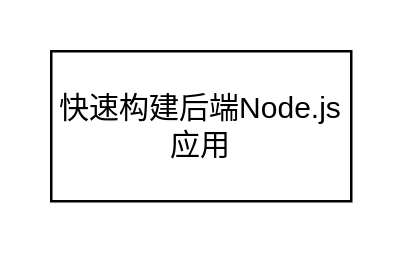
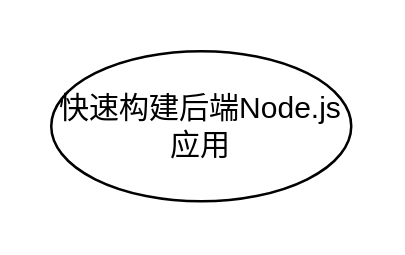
  <mxCell id="0" />
  <mxCell id="1" parent="0" />
- <mxCell id="2" value="快速构建后端Node.js应用" style="rounded=0;whiteSpace=wrap;html=1;" parent="1" vertex="1"><mxGeometry x="20" y="20" width="120" height="60" as="geometry" /></mxCell>
+ <mxCell id="2" value="快速构建后端Node.js应用" style="ellipse;whiteSpace=wrap;html=1;" parent="1" vertex="1"><mxGeometry x="20" y="20" width="120" height="60" as="geometry" /></mxCell>
